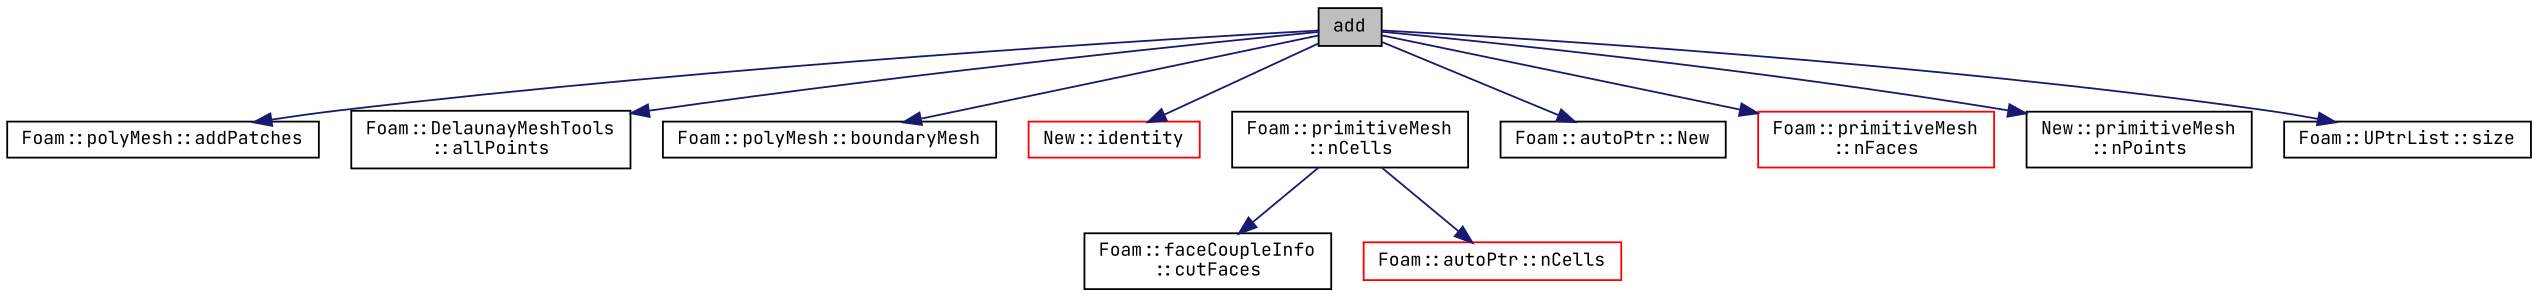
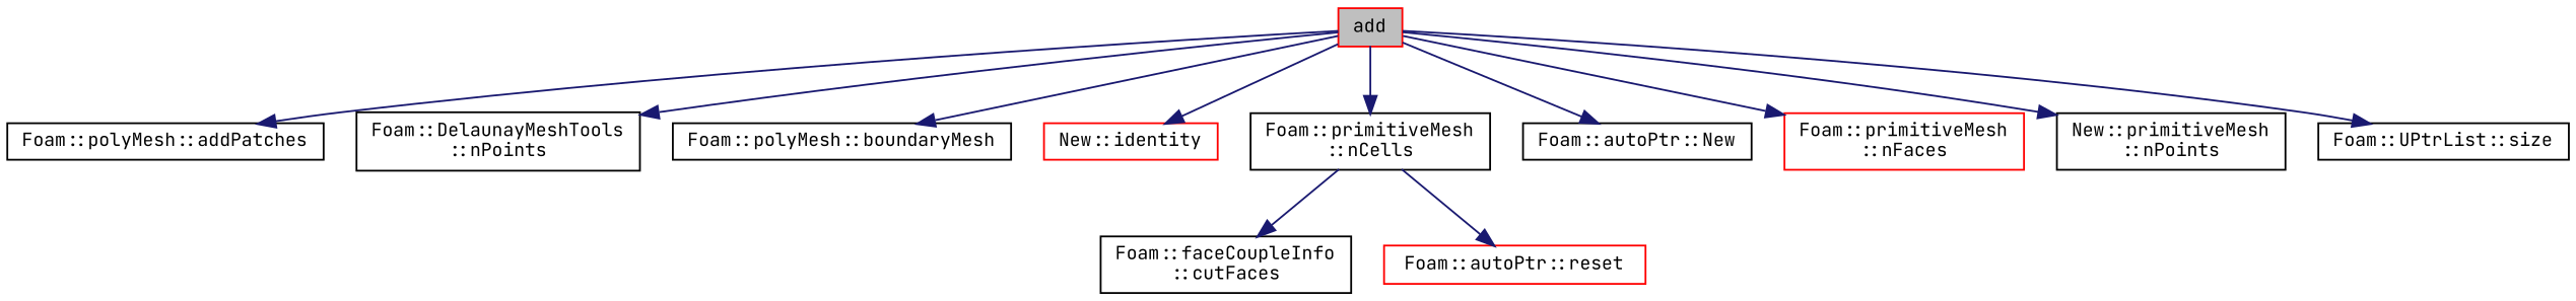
  digraph {
    fontname="JetBrains Mono"
    rankdir=TB
    node [color=black fontname="JetBrains Mono" fontsize=10 shape=record]
    edge [color=midnightblue fontname="JetBrains Mono" fontsize=10 labelfontname=Helvetica labelfontsize=10 style=solid]
-   n1 [fillcolor=grey75 fontcolor=black height=0.2 label=add style=filled width=0.4]
+   n1 [color=red fillcolor=grey75 fontcolor=black height=0.2 label=add style=filled width=0.4]
    n2 [height=0.2 label="Foam::polyMesh::addPatches" width=0.4]
-   n3 [height=0.2 label="Foam::DelaunayMeshTools\l::allPoints" width=0.4]
+   n3 [height=0.2 label="Foam::DelaunayMeshTools\l::nPoints" width=0.4]
    n4 [height=0.2 label="Foam::polyMesh::boundaryMesh" width=0.4]
    n5 [color=red height=0.2 label="New::identity" width=0.4]
    n6 [height=0.2 label="Foam::primitiveMesh\l::nCells" width=0.4]
    n7 [height=0.2 label="Foam::autoPtr::New" width=0.4]
    n8 [color=red height=0.2 label="Foam::primitiveMesh\l::nFaces" width=0.4]
    n9 [height=0.2 label="New::primitiveMesh\l::nPoints" width=0.4]
    n10 [height=0.2 label="Foam::UPtrList::size" width=0.4]
    n11 [height=0.2 label="Foam::faceCoupleInfo\l::cutFaces" width=0.4]
-   n12 [color=red height=0.2 label="Foam::autoPtr::nCells" width=0.4]
+   n12 [color=red height=0.2 label="Foam::autoPtr::reset" width=0.4]
    n1 -> n2
    n1 -> n3
    n1 -> n4
    n1 -> n5
+   n1 -> n6
    n1 -> n7
    n1 -> n8
    n1 -> n9
    n1 -> n10
    n6 -> n11
    n6 -> n12
  }
